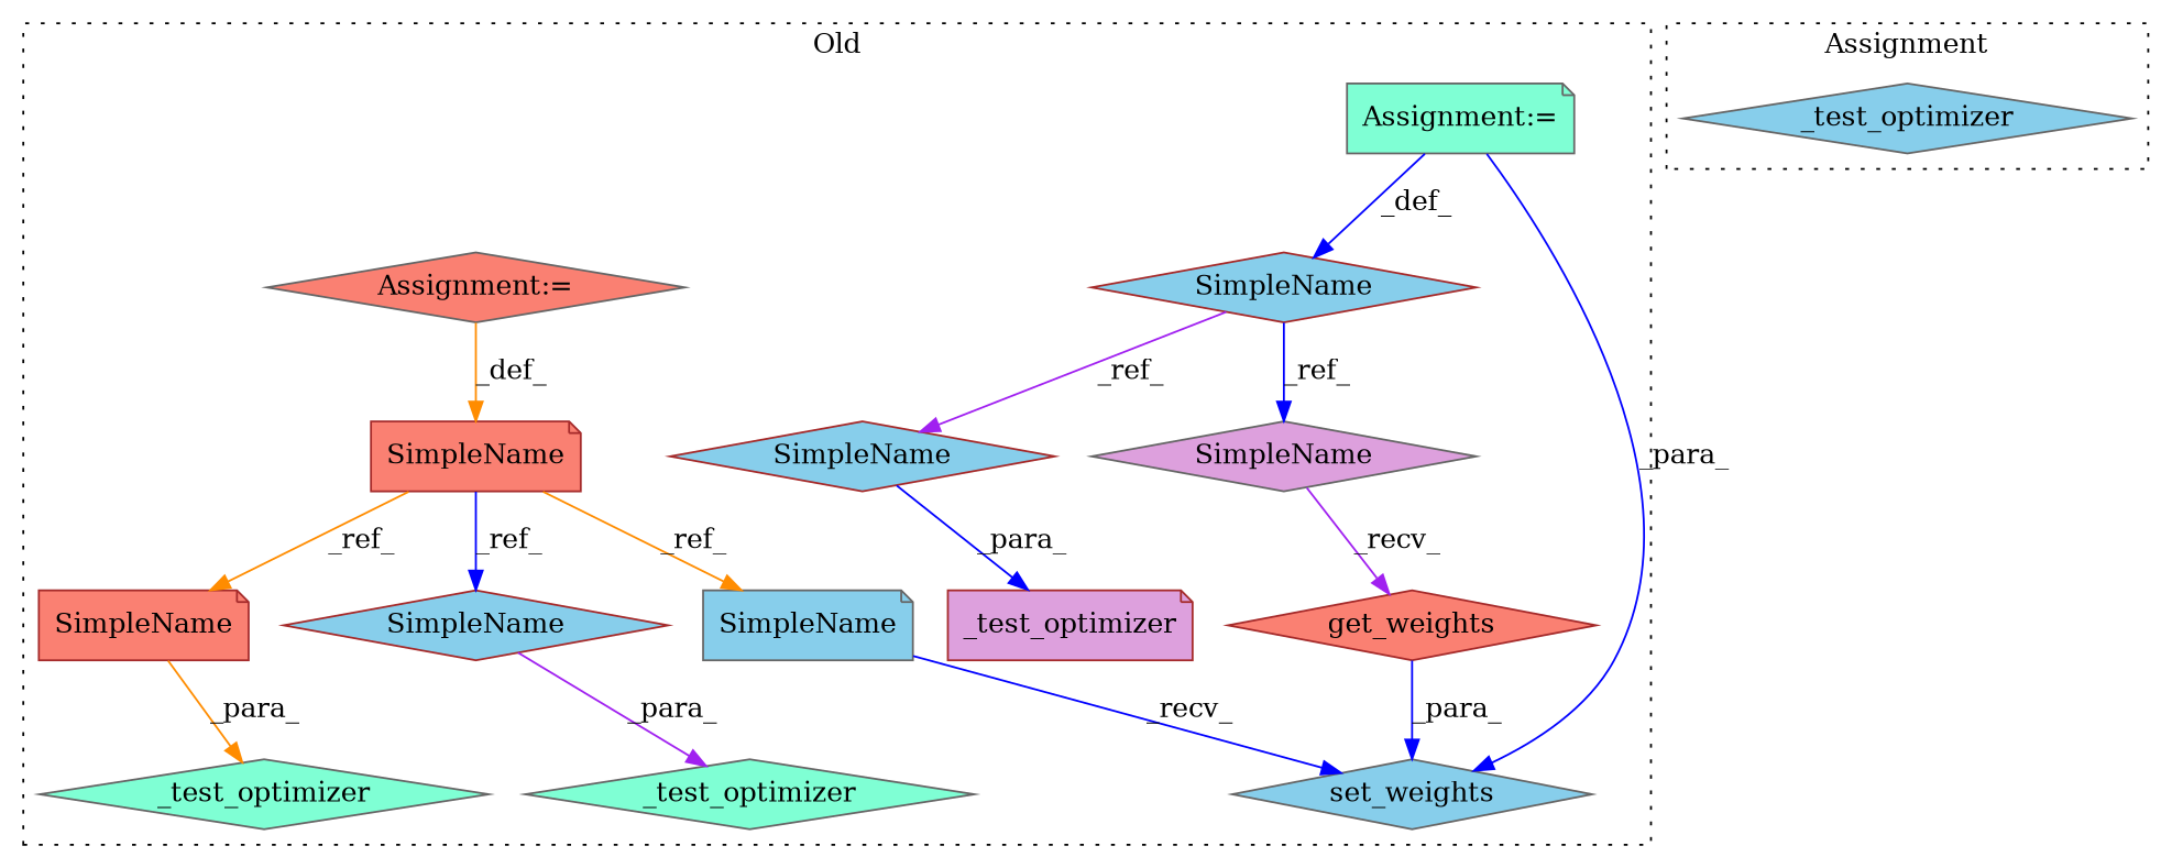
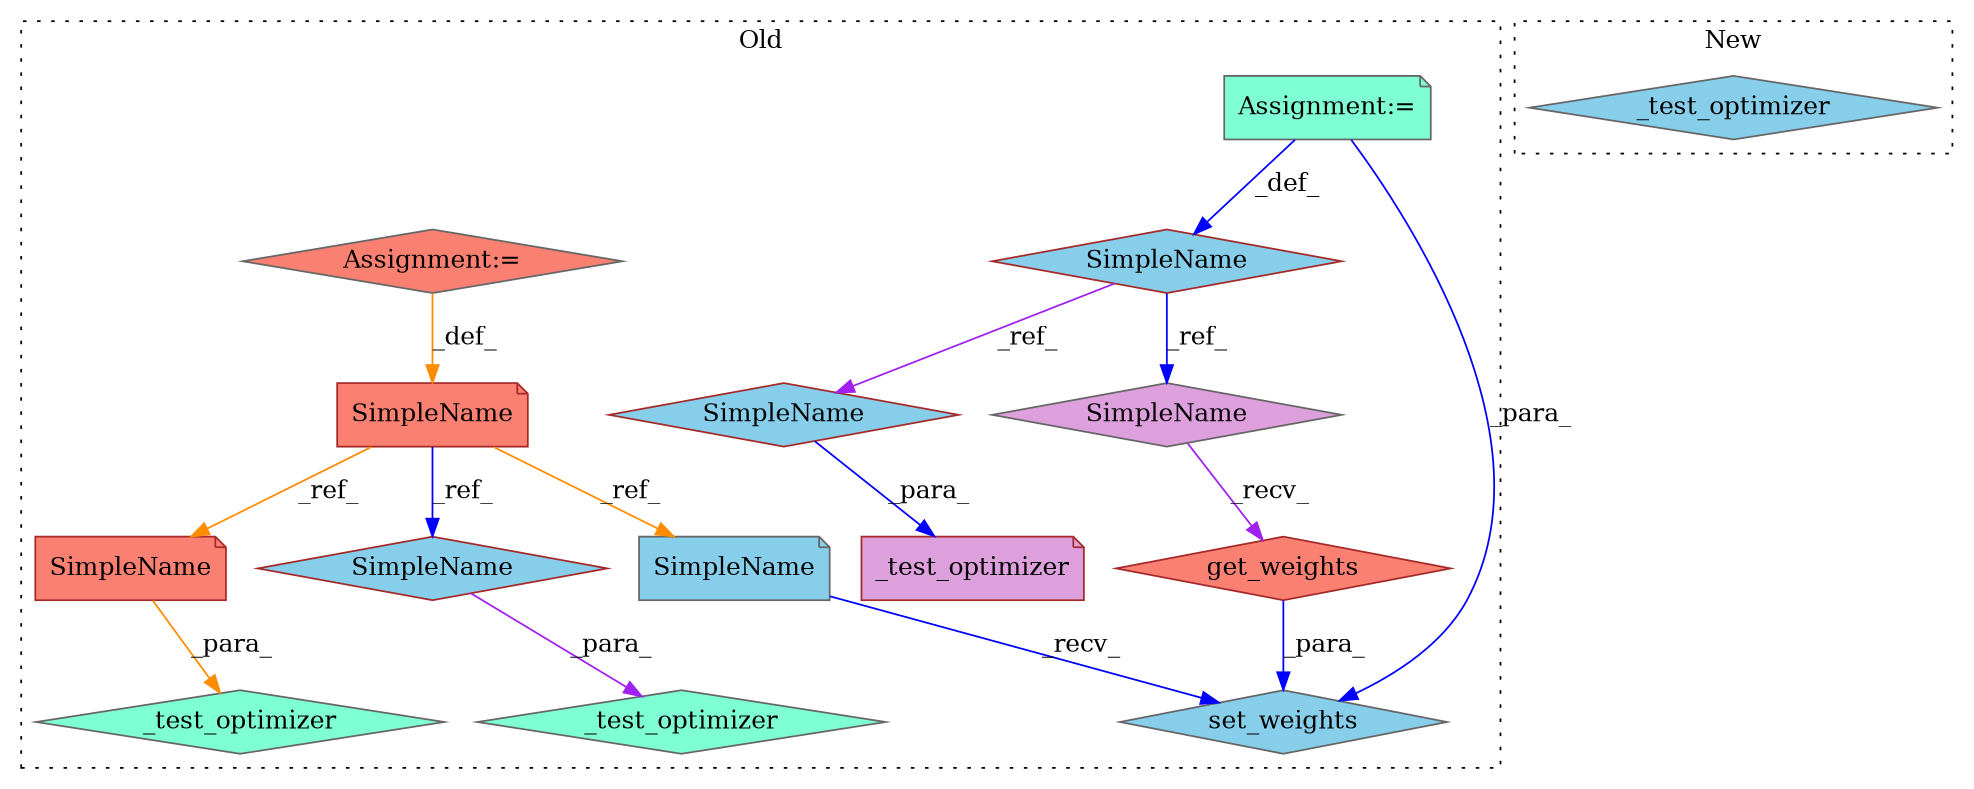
  digraph {
    node [a=42 l="16,1" shape=diamond style=filled fillcolor=skyblue color=gray40]
    edge [color=blue]
    n1 [a=32 label=_test_optimizer s="5502,5523" shape=note fillcolor=plum color=brown]
    n2 [l=5 label=SimpleName s=5472 color=brown]
    n3 [a=32 l=13 label=get_weights s=5693 fillcolor=salmon color=brown]
    n4 [a=32 l="12,1" label=set_weights s="5722,5784"]
    n5 [l=9 label=SimpleName s=5530 shape=note fillcolor=salmon color=brown]
    n6 [a=32 label=_test_optimizer s="5576,5601" fillcolor=aquamarine]
    n7 [a=7 l=1 label="Assignment:=" s=5477 shape=note fillcolor=aquamarine]
    n8 [a=32 label=_test_optimizer s="5791,5816" fillcolor=aquamarine]
    n9 [a=7 l=1 label="Assignment:=" s=5539 fillcolor=salmon]
    n10 [l=5 label=SimpleName s=5518 color=brown]
    n11 [l=5 label=SimpleName s=5687 fillcolor=plum]
    n12 [l=9 label=SimpleName s=5807 shape=note fillcolor=salmon color=brown]
    n13 [l=9 label=SimpleName s=5592 color=brown]
    n14 [l=9 label=SimpleName s=5712 shape=note]
    n15 [a=32 label=_test_optimizer s="3741,3775"]
    subgraph cluster_1 {
      label=Old
      style=dotted
      n1
      n2
      n3
      n4
      n5
      n6
      n7
      n8
      n9
      n10
      n11
      n12
      n13
      n14
    }
    subgraph cluster_2 {
-     label=Assignment
+     label=New
      style=dotted
      n15
    }
    n2 -> n10 [label=_ref_ color=purple]
    n2 -> n11 [label=_ref_]
    n3 -> n4 [label=_para_]
    n5 -> n12 [label=_ref_ color=darkorange]
    n5 -> n13 [label=_ref_]
    n5 -> n14 [label=_ref_ color=darkorange]
    n7 -> n2 [label=_def_]
    n7 -> n4 [label=_para_]
    n9 -> n5 [label=_def_ color=darkorange]
    n10 -> n1 [label=_para_]
    n11 -> n3 [label=_recv_ color=purple]
    n12 -> n8 [label=_para_ color=darkorange]
    n13 -> n6 [label=_para_ color=purple]
    n14 -> n4 [label=_recv_]
  }
